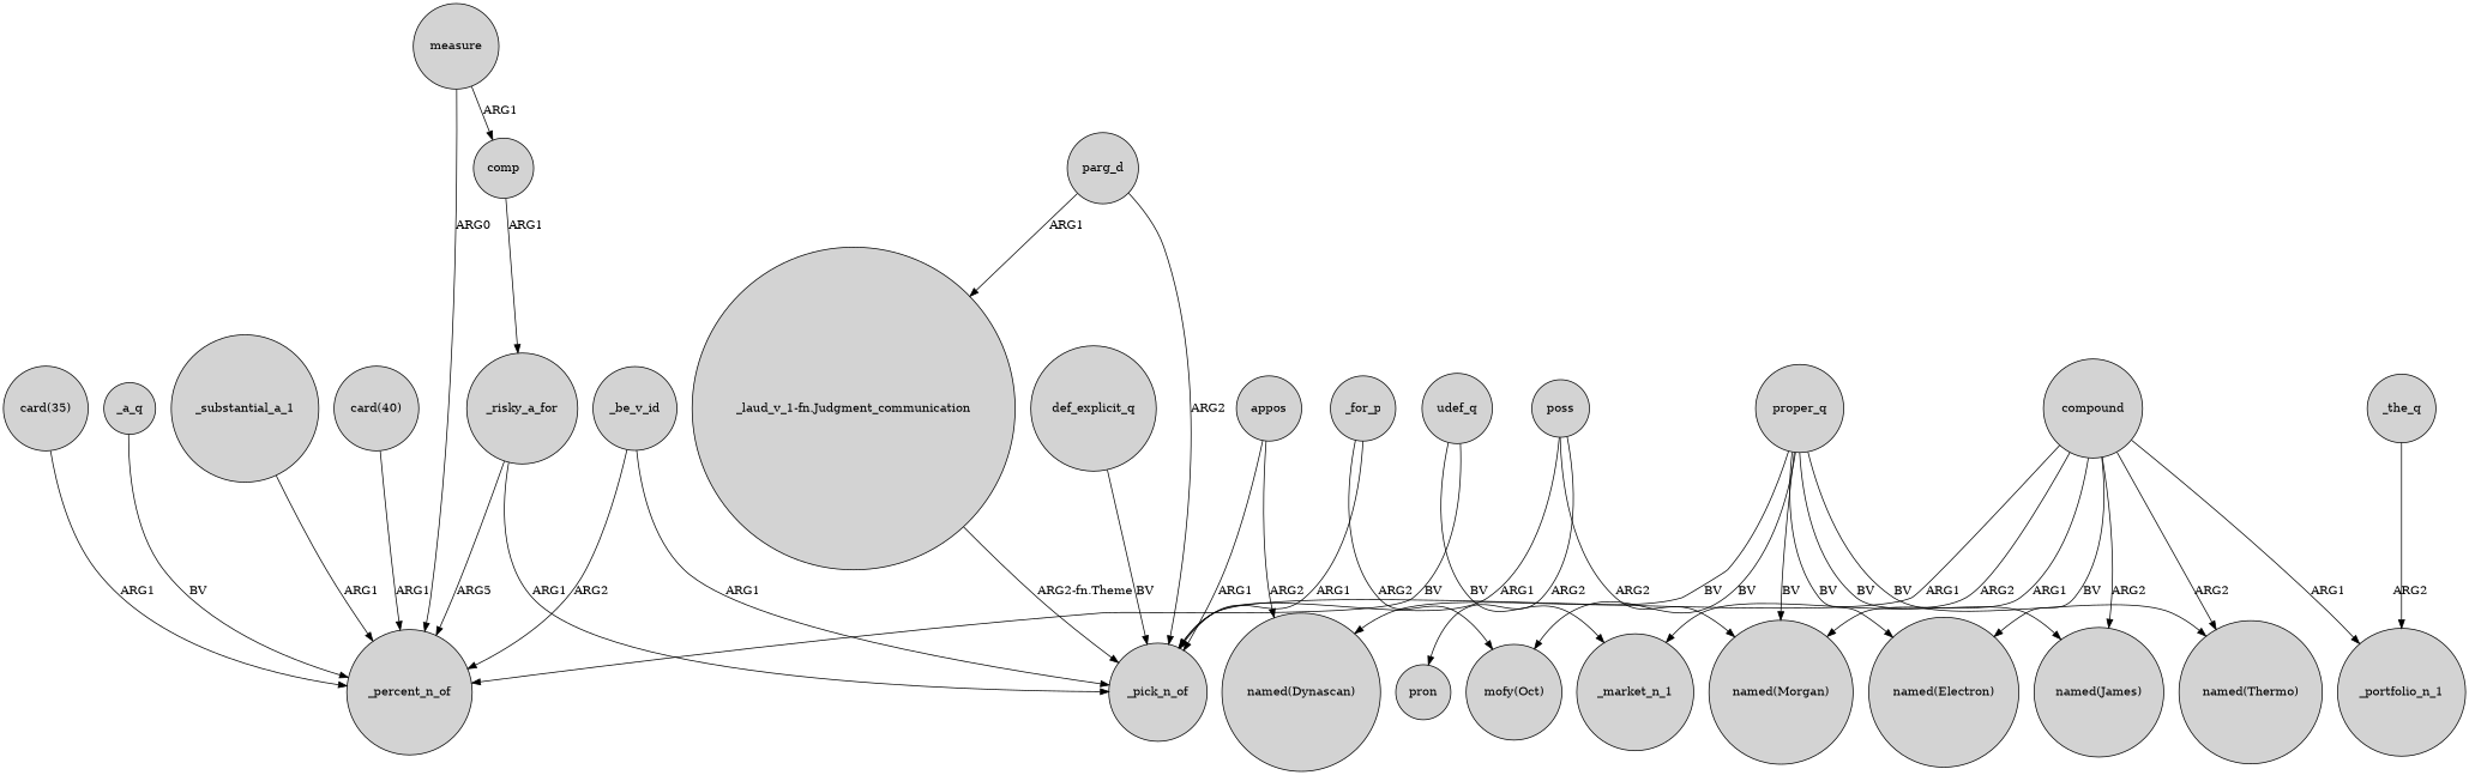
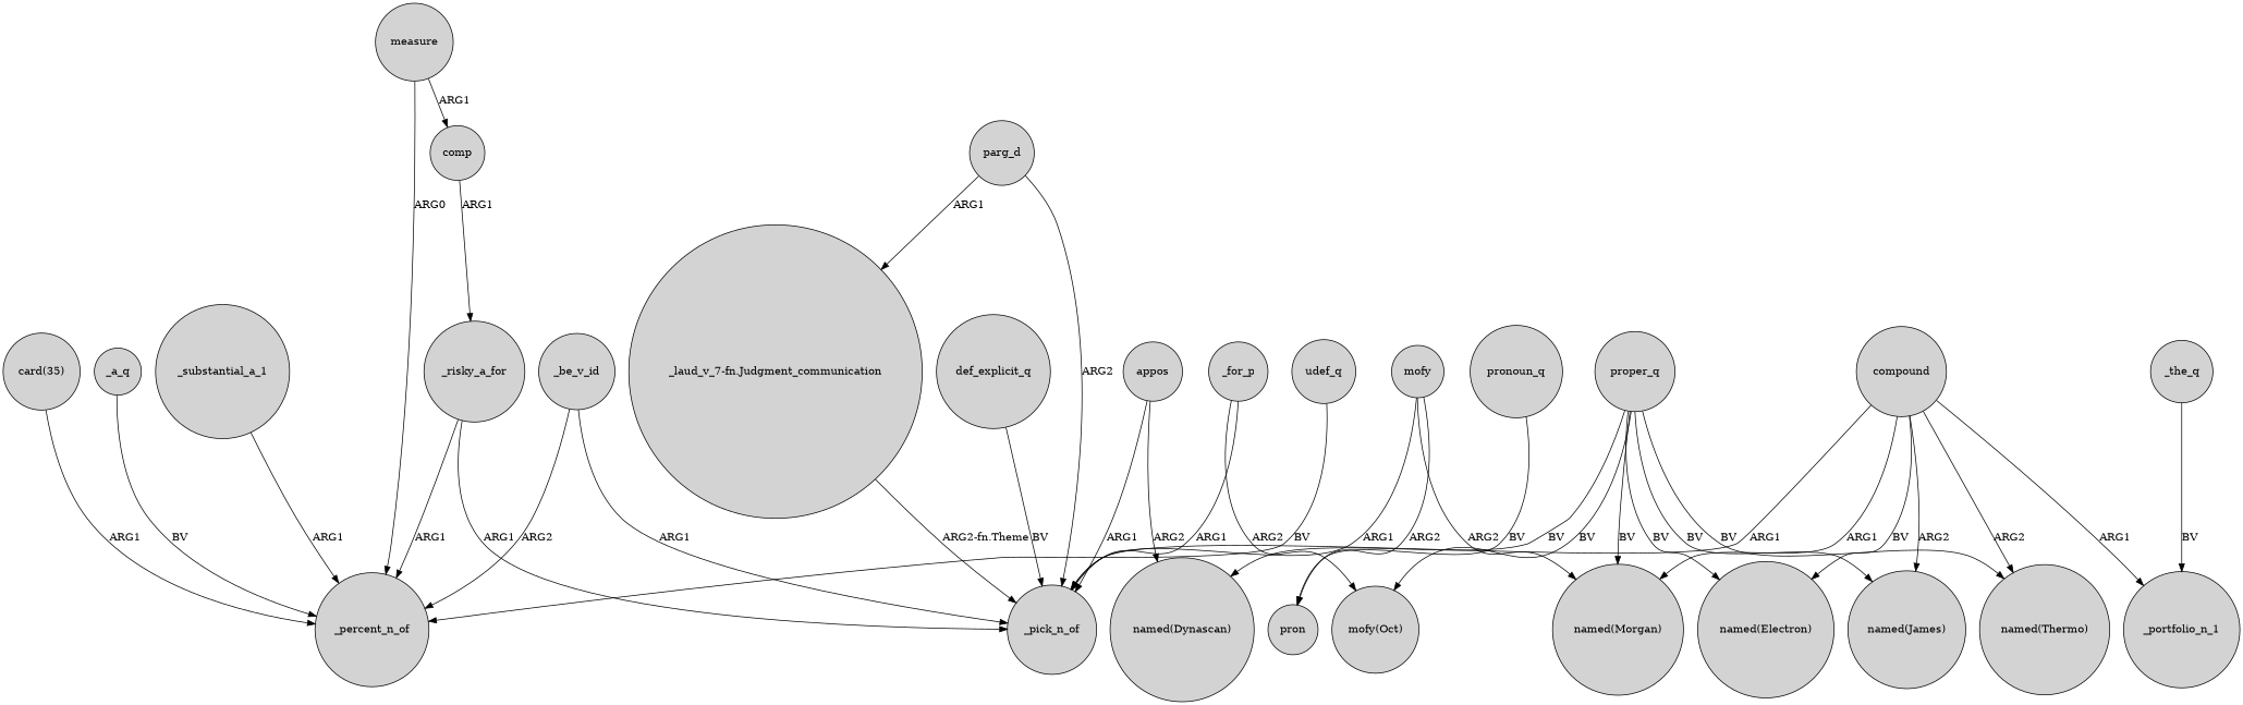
  digraph {
    node [shape=circle style=filled]
    compound
-   _market_n_1
    _portfolio_n_1
    _pick_n_of
    "named(Thermo)"
    "named(Morgan)"
    "named(James)"
    "named(Electron)"
    _for_p
    "mofy(Oct)"
    _risky_a_for
    _percent_n_of
    _be_v_id
    _the_q
    _substantial_a_1
-   poss
+   poss [label=mofy]
    pron
    comp
-   "card(40)"
    parg_d
-   "_laud_v_1-fn.Judgment_communication"
+   "_laud_v_1-fn.Judgment_communication" [label="_laud_v_7-fn.Judgment_communication"]
    proper_q
    "named(Dynascan)"
    measure
    udef_q
    appos
+   pronoun_q
    "card(35)"
    def_explicit_q
    _a_q
-   compound -> _market_n_1 [label=ARG2]
    compound -> _portfolio_n_1 [label=ARG1]
    compound -> _pick_n_of [label=ARG1]
    compound -> "named(Thermo)" [label=ARG2]
    compound -> "named(Morgan)" [label=ARG1]
    compound -> "named(James)" [label=ARG2]
    compound -> "named(Electron)" [label=BV]
    _for_p -> _pick_n_of [label=ARG1]
    _for_p -> "mofy(Oct)" [label=ARG2]
    _risky_a_for -> _pick_n_of [label=ARG1]
-   _risky_a_for -> _percent_n_of [label=ARG5]
+   _risky_a_for -> _percent_n_of [label=ARG1]
    _be_v_id -> _pick_n_of [label=ARG1]
    _be_v_id -> _percent_n_of [label=ARG2]
-   _the_q -> _portfolio_n_1 [label=ARG2]
+   _the_q -> _portfolio_n_1 [label=BV]
    _substantial_a_1 -> _percent_n_of [label=ARG1]
    poss -> _pick_n_of [label=ARG1]
    poss -> "named(Morgan)" [label=ARG2]
    poss -> pron [label=ARG2]
    comp -> _risky_a_for [label=ARG1]
-   "card(40)" -> _percent_n_of [label=ARG1]
    parg_d -> _pick_n_of [label=ARG2]
    parg_d -> "_laud_v_1-fn.Judgment_communication" [label=ARG1]
    "_laud_v_1-fn.Judgment_communication" -> _pick_n_of [label="ARG2-fn.Theme"]
    proper_q -> "named(Thermo)" [label=BV]
    proper_q -> "named(Morgan)" [label=BV]
    proper_q -> "named(James)" [label=BV]
    proper_q -> "named(Electron)" [label=BV]
    proper_q -> "mofy(Oct)" [label=BV]
    proper_q -> "named(Dynascan)" [label=BV]
    measure -> _percent_n_of [label=ARG0]
    measure -> comp [label=ARG1]
-   udef_q -> _market_n_1 [label=BV]
    udef_q -> _percent_n_of [label=BV]
    appos -> _pick_n_of [label=ARG1]
    appos -> "named(Dynascan)" [label=ARG2]
+   pronoun_q -> pron [label=BV]
    "card(35)" -> _percent_n_of [label=ARG1]
    def_explicit_q -> _pick_n_of [label=BV]
    _a_q -> _percent_n_of [label=BV]
  }
